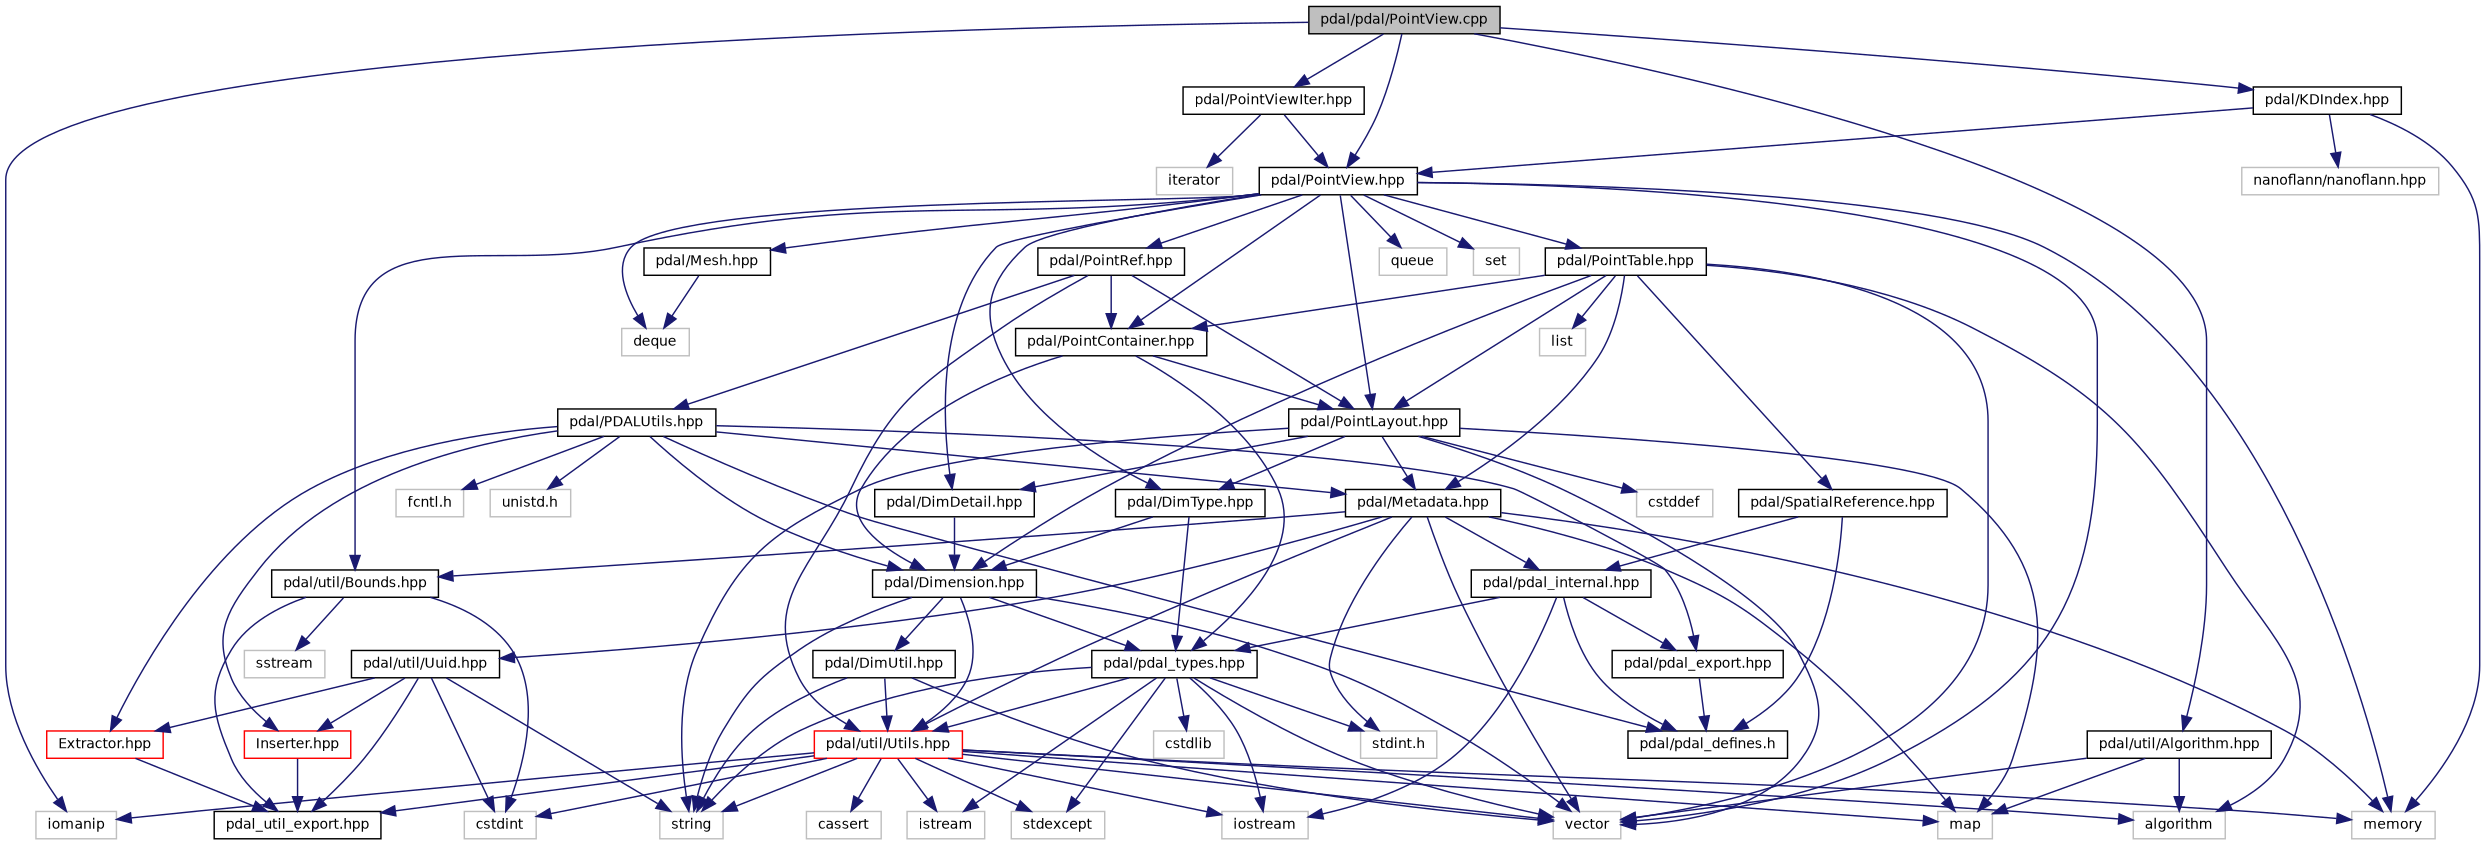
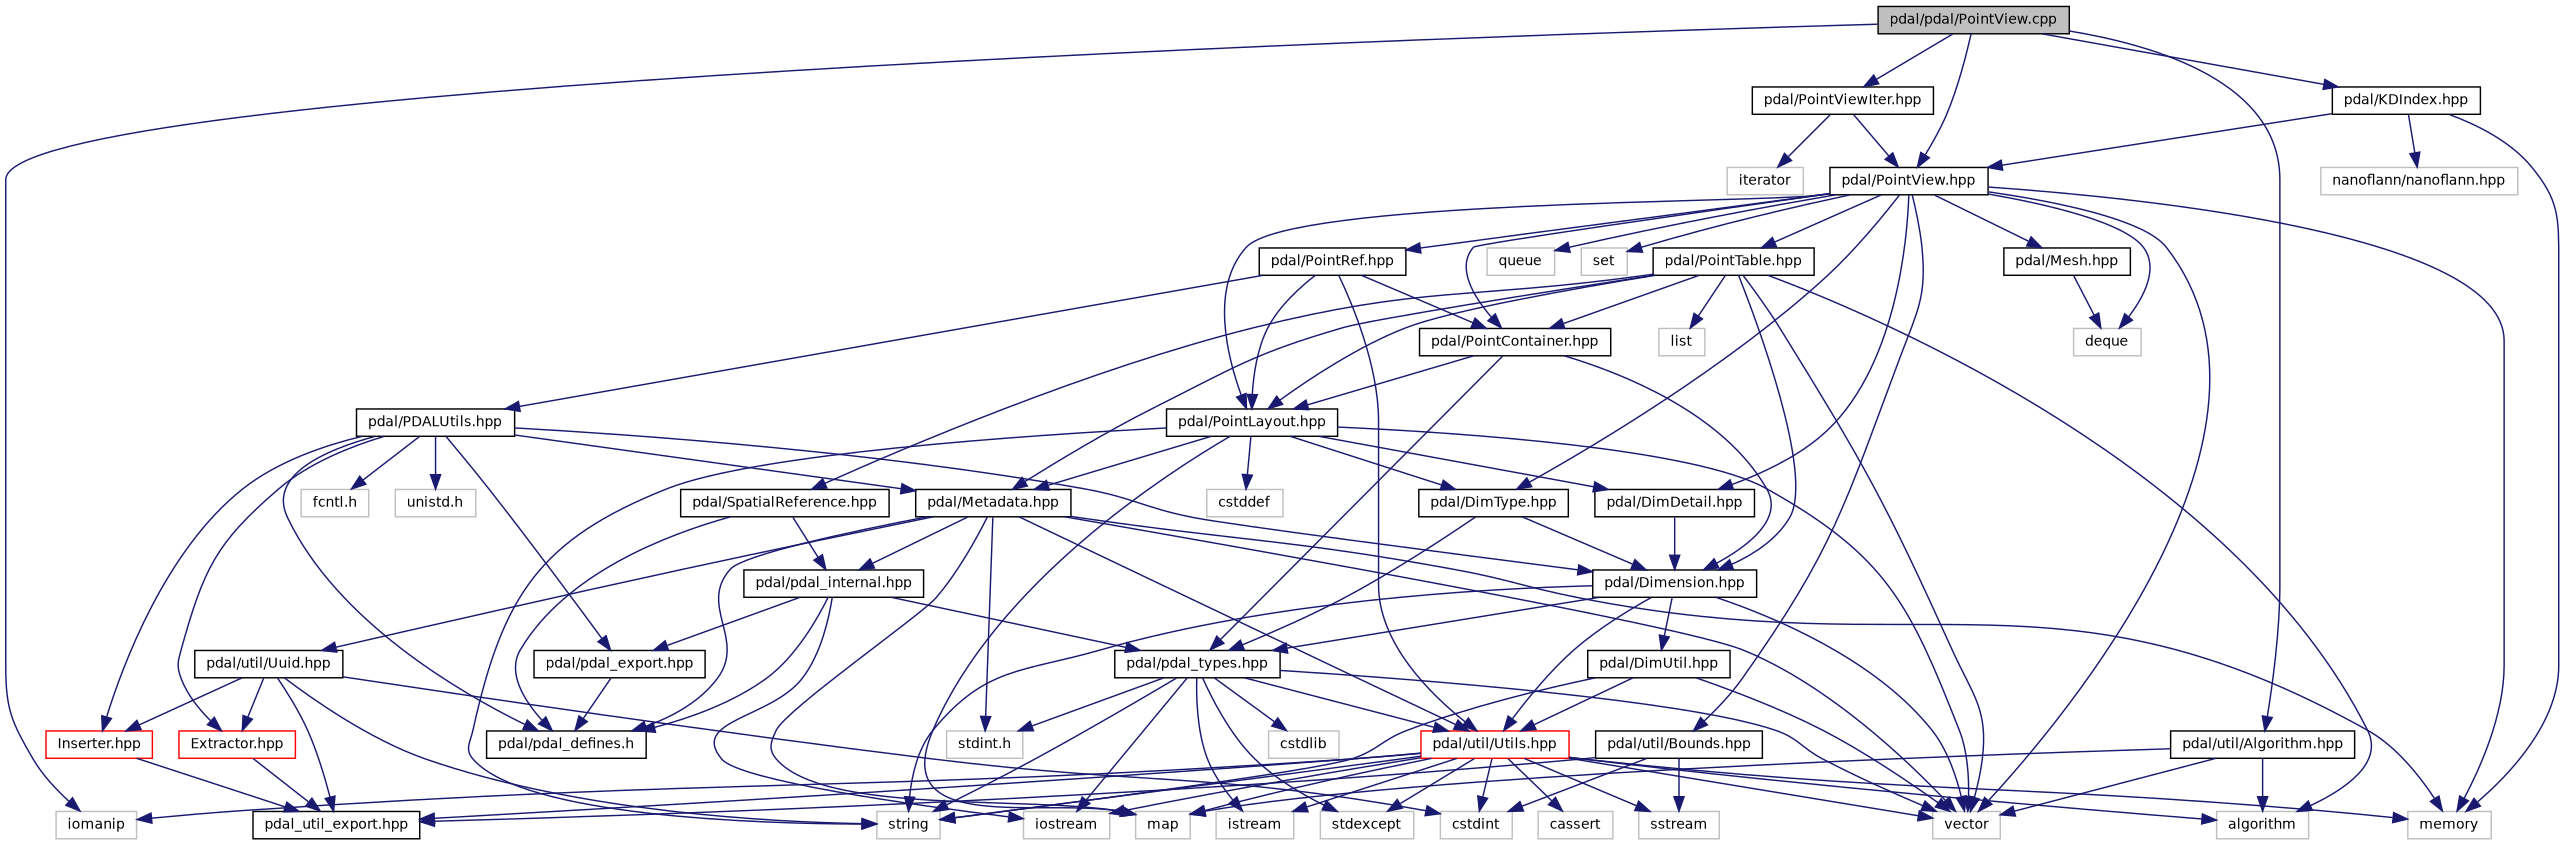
  digraph {
    node [color=black fillcolor=white fontname=Helvetica fontsize=10 shape=record style=filled]
    edge [color=midnightblue fontname=Helvetica fontsize=10 labelfontname=Helvetica labelfontsize=10 style=solid]
    n1 [fillcolor=grey75 fontcolor=black height=0.2 label="pdal/pdal/PointView.cpp" width=0.4]
    n2 [color=grey75 height=0.2 label=iomanip width=0.4]
    n3 [height=0.2 label="pdal/KDIndex.hpp" width=0.4]
    n4 [height=0.2 label="pdal/PointView.hpp" width=0.4]
    n5 [height=0.2 label="pdal/PointViewIter.hpp" width=0.4]
    n6 [height=0.2 label="pdal/util/Algorithm.hpp" width=0.4]
    n7 [color=grey75 height=0.2 label=memory width=0.4]
    n8 [color=grey75 height=0.2 label="nanoflann/nanoflann.hpp" width=0.4]
    n9 [height=0.2 label="pdal/DimDetail.hpp" width=0.4]
    n10 [color=grey75 height=0.2 label=vector width=0.4]
    n11 [height=0.2 label="pdal/DimType.hpp" width=0.4]
    n12 [height=0.2 label="pdal/Mesh.hpp" width=0.4]
    n13 [color=grey75 height=0.2 label=deque width=0.4]
    n14 [height=0.2 label="pdal/PointContainer.hpp" width=0.4]
    n15 [height=0.2 label="pdal/PointLayout.hpp" width=0.4]
    n16 [height=0.2 label="pdal/util/Bounds.hpp" width=0.4]
    n17 [height=0.2 label="pdal/PointRef.hpp" width=0.4]
    n18 [height=0.2 label="pdal/PointTable.hpp" width=0.4]
    n19 [color=grey75 height=0.2 label=queue width=0.4]
    n20 [color=grey75 height=0.2 label=set width=0.4]
    n21 [color=grey75 height=0.2 label=iterator width=0.4]
    n22 [color=grey75 height=0.2 label=algorithm width=0.4]
    n23 [color=grey75 height=0.2 label=map width=0.4]
    n24 [height=0.2 label="pdal/Dimension.hpp" width=0.4]
    n25 [height=0.2 label="pdal/pdal_types.hpp" width=0.4]
    n26 [color=grey75 height=0.2 label=string width=0.4]
    n27 [color=grey75 height=0.2 label=cstddef width=0.4]
    n28 [height=0.2 label="pdal/Metadata.hpp" width=0.4]
    n29 [color=grey75 height=0.2 label=cstdint width=0.4]
    n30 [color=grey75 height=0.2 label=sstream width=0.4]
    n31 [height=0.2 label="pdal_util_export.hpp" width=0.4]
    n32 [color=red height=0.2 label="pdal/util/Utils.hpp" width=0.4]
    n33 [height=0.2 label="pdal/PDALUtils.hpp" width=0.4]
    n34 [color=grey75 height=0.2 label=list width=0.4]
    n35 [height=0.2 label="pdal/SpatialReference.hpp" width=0.4]
    n36 [height=0.2 label="pdal/DimUtil.hpp" width=0.4]
    n37 [color=grey75 height=0.2 label=cassert width=0.4]
    n38 [color=grey75 height=0.2 label=istream width=0.4]
    n39 [color=grey75 height=0.2 label=stdexcept width=0.4]
    n40 [color=grey75 height=0.2 label=iostream width=0.4]
    n41 [color=grey75 height=0.2 label="stdint.h" width=0.4]
    n42 [color=grey75 height=0.2 label=cstdlib width=0.4]
    n43 [height=0.2 label="pdal/pdal_defines.h" width=0.4]
    n44 [height=0.2 label="pdal/pdal_internal.hpp" width=0.4]
    n45 [height=0.2 label="pdal/util/Uuid.hpp" width=0.4]
    n46 [height=0.2 label="pdal/pdal_export.hpp" width=0.4]
    n47 [color=red height=0.2 label="Inserter.hpp" width=0.4]
    n48 [color=red height=0.2 label="Extractor.hpp" width=0.4]
    n49 [color=grey75 height=0.2 label="fcntl.h" width=0.4]
    n50 [color=grey75 height=0.2 label="unistd.h" width=0.4]
    n1 -> n2
    n1 -> n3
    n1 -> n4
    n1 -> n5
    n1 -> n6
    n3 -> n4
    n3 -> n7
    n3 -> n8
    n4 -> n7
    n4 -> n9
    n4 -> n10
    n4 -> n11
    n4 -> n12
    n4 -> n13
    n4 -> n14
    n4 -> n15
    n4 -> n16
    n4 -> n17
    n4 -> n18
    n4 -> n19
    n4 -> n20
    n5 -> n4
    n5 -> n21
    n6 -> n10
    n6 -> n22
    n6 -> n23
    n9 -> n24
    n11 -> n24
    n11 -> n25
    n12 -> n13
    n14 -> n15
    n14 -> n24
    n14 -> n25
    n15 -> n9
    n15 -> n10
    n15 -> n11
    n15 -> n23
    n15 -> n26
    n15 -> n27
    n15 -> n28
    n16 -> n29
    n16 -> n30
    n16 -> n31
    n17 -> n14
    n17 -> n15
    n17 -> n32
    n17 -> n33
    n18 -> n10
    n18 -> n14
    n18 -> n15
    n18 -> n22
    n18 -> n24
    n18 -> n28
    n18 -> n34
    n18 -> n35
    n24 -> n10
    n24 -> n25
    n24 -> n26
    n24 -> n32
    n24 -> n36
    n25 -> n10
    n25 -> n26
    n25 -> n32
    n25 -> n38
    n25 -> n39
    n25 -> n40
    n25 -> n41
    n25 -> n42
    n28 -> n7
    n28 -> n10
-   n28 -> n16
+   n28 -> n43
    n28 -> n23
    n28 -> n32
    n28 -> n41
    n28 -> n44
    n28 -> n45
    n32 -> n2
    n32 -> n7
    n32 -> n10
    n32 -> n22
    n32 -> n23
    n32 -> n26
    n32 -> n29
+   n32 -> n30
    n32 -> n31
    n32 -> n37
    n32 -> n38
    n32 -> n39
    n32 -> n40
    n33 -> n24
    n33 -> n28
    n33 -> n43
    n33 -> n46
    n33 -> n47
    n33 -> n48
    n33 -> n49
    n33 -> n50
    n35 -> n43
    n35 -> n44
    n36 -> n10
    n36 -> n26
    n36 -> n32
    n44 -> n25
    n44 -> n40
    n44 -> n43
    n44 -> n46
    n45 -> n26
    n45 -> n29
    n45 -> n31
    n45 -> n47
    n45 -> n48
    n46 -> n43
    n47 -> n31
    n48 -> n31
  }
